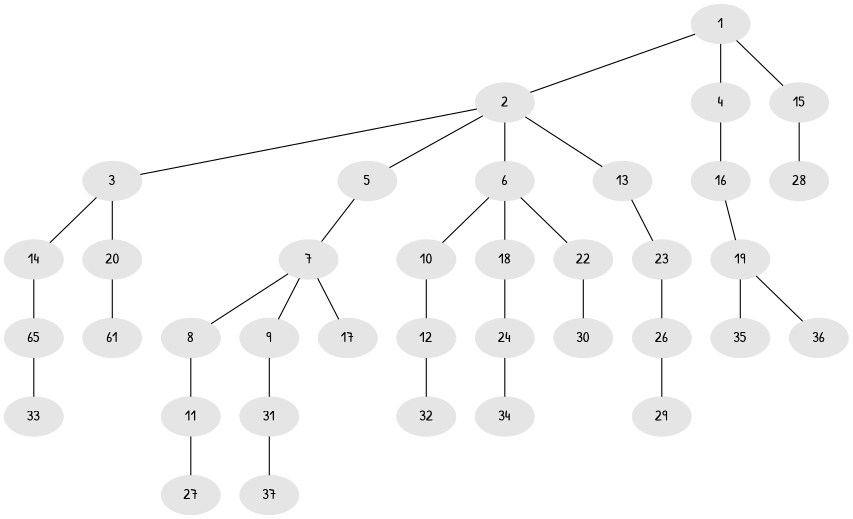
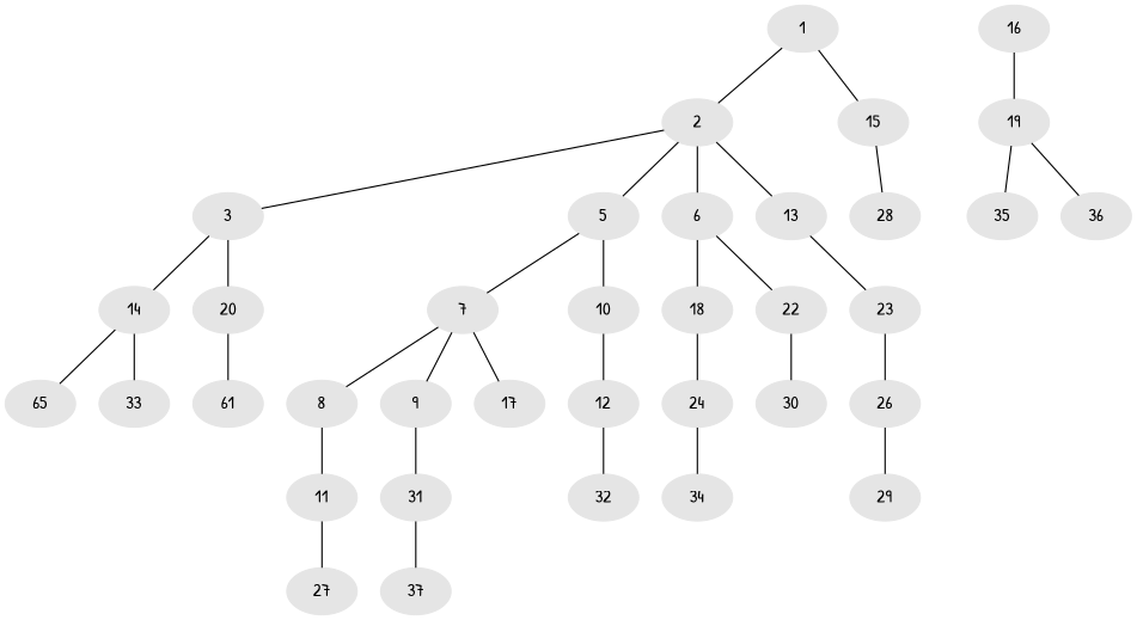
  graph {
    fontname="Patrick Hand"
    node [color=gray90 fontname="Patrick Hand" style=filled]
    edge [fontname="Patrick Hand" weight=1.0]
    1
    2
-   4
    15
    3
    5
    6
    13
    16
    28
    14
    20
    7
    10
    18
    22
    23
    n18 [label=65]
    n19 [label=61]
    19
    8
    9
    17
    12
    24
    30
    11
    31
    27
    37
    32
    26
    33
    35
    36
    34
    29
    1 -- 2
-   1 -- 4
    1 -- 15
    2 -- 3
    2 -- 5
    2 -- 6
    2 -- 13
-   4 -- 16
    15 -- 28
    3 -- 14
    3 -- 20
    5 -- 7
-   6 -- 10
+   5 -- 10
    6 -- 18
    6 -- 22
    13 -- 23
    16 -- 19
    14 -- n18
    20 -- n19
    7 -- 8
    7 -- 9
    7 -- 17
    10 -- 12
    18 -- 24
    22 -- 30
    23 -- 26
-   n18 -- 33
+   14 -- 33
    19 -- 35
    19 -- 36
    8 -- 11
    9 -- 31
    12 -- 32
    24 -- 34
    11 -- 27
    31 -- 37
    26 -- 29
  }
